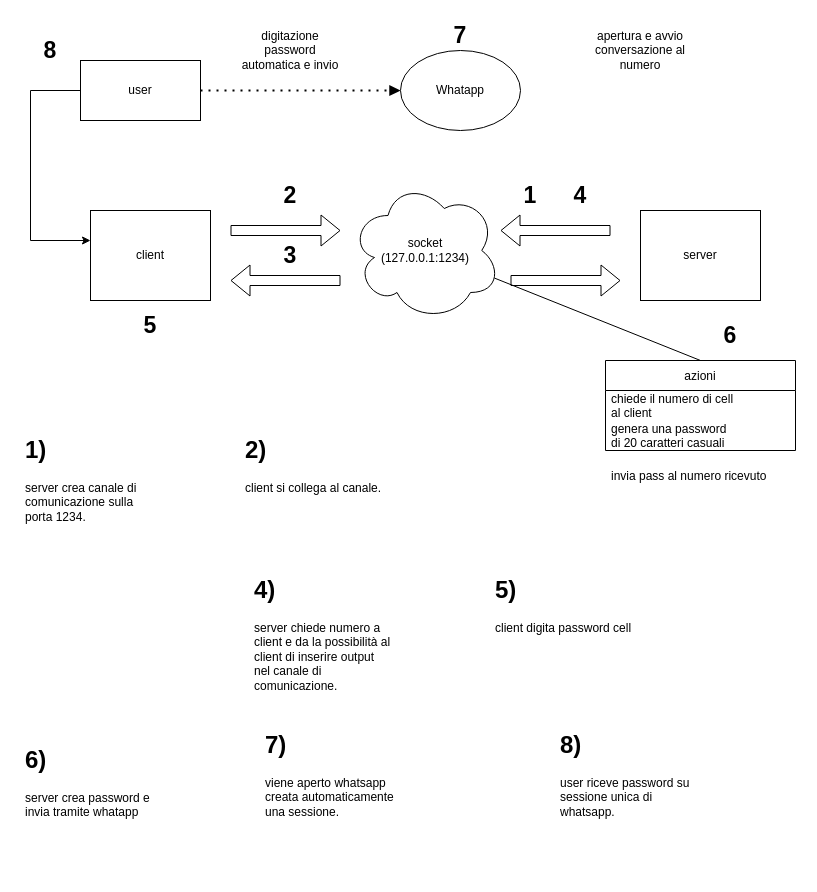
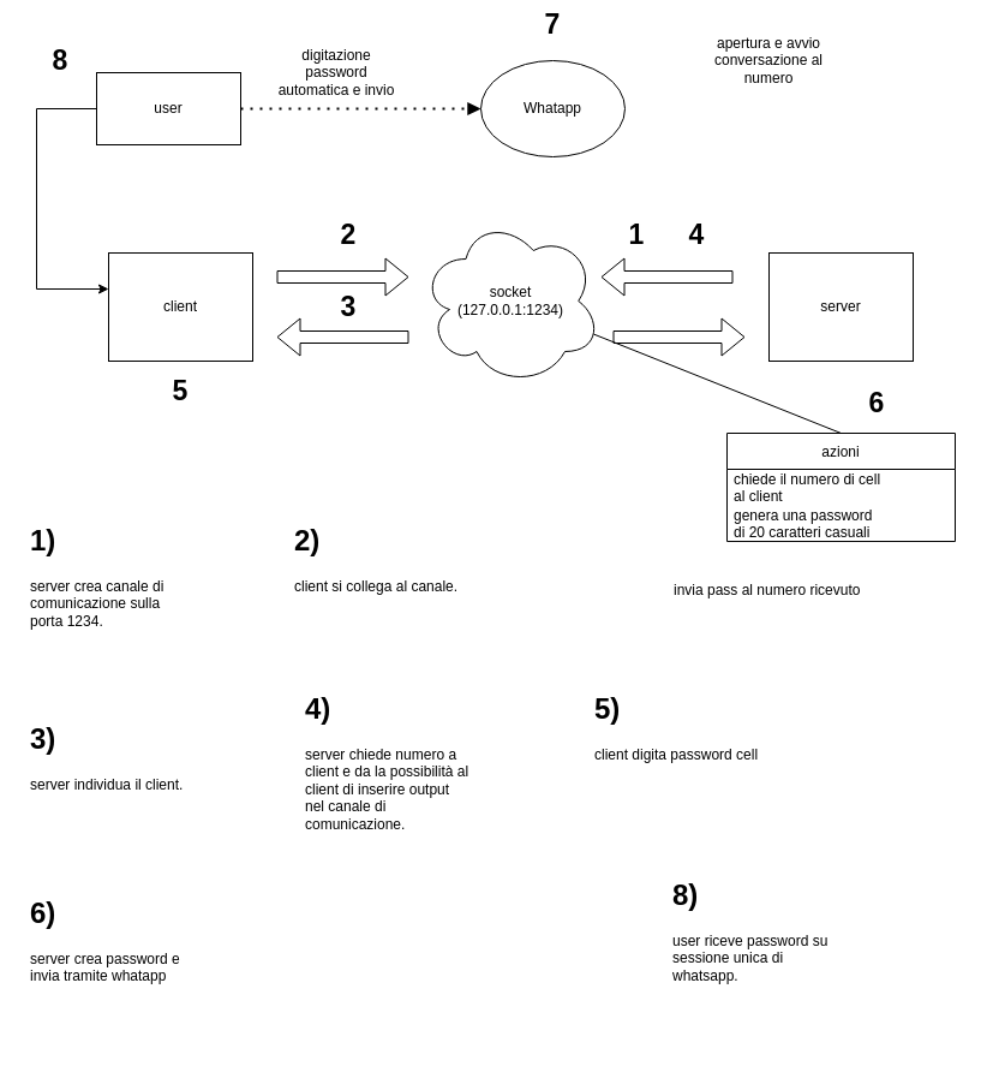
  <mxCell id="0" />
  <mxCell id="1" parent="0" />
  <mxCell id="2" value="user" style="rounded=0;whiteSpace=wrap;html=1;" vertex="1" parent="1"><mxGeometry x="80" y="60" width="120" height="60" as="geometry" /></mxCell>
  <mxCell id="3" value="client" style="rounded=0;whiteSpace=wrap;html=1;" vertex="1" parent="1"><mxGeometry x="90" y="210" width="120" height="90" as="geometry" /></mxCell>
  <mxCell id="4" value="server" style="rounded=0;whiteSpace=wrap;html=1;" vertex="1" parent="1"><mxGeometry x="640" y="210" width="120" height="90" as="geometry" /></mxCell>
  <mxCell id="5" value="" style="endArrow=classic;html=1;rounded=0;exitX=0;exitY=0.5;exitDx=0;exitDy=0;" edge="1" parent="1" source="2"><mxGeometry width="50" height="50" relative="1" as="geometry"><mxPoint x="40" y="290" as="sourcePoint" /><mxPoint x="90" y="240" as="targetPoint" /><Array as="points"><mxPoint x="30" y="90" /><mxPoint x="30" y="240" /></Array></mxGeometry></mxCell>
  <mxCell id="6" value="socket&lt;br&gt;(127.0.0.1:1234)" style="ellipse;shape=cloud;whiteSpace=wrap;html=1;" vertex="1" parent="1"><mxGeometry x="350" y="180" width="150" height="140" as="geometry" /></mxCell>
  <mxCell id="7" value="" style="shape=flexArrow;endArrow=classic;html=1;rounded=0;" edge="1" parent="1"><mxGeometry width="50" height="50" relative="1" as="geometry"><mxPoint x="230" y="230" as="sourcePoint" /><mxPoint x="340" y="230" as="targetPoint" /></mxGeometry></mxCell>
  <mxCell id="8" value="" style="shape=flexArrow;endArrow=classic;html=1;rounded=0;" edge="1" parent="1"><mxGeometry width="50" height="50" relative="1" as="geometry"><mxPoint x="610" y="230" as="sourcePoint" /><mxPoint x="500" y="230" as="targetPoint" /></mxGeometry></mxCell>
  <mxCell id="9" value="" style="shape=flexArrow;endArrow=classic;html=1;rounded=0;" edge="1" parent="1"><mxGeometry width="50" height="50" relative="1" as="geometry"><mxPoint x="340" y="280" as="sourcePoint" /><mxPoint x="230" y="280" as="targetPoint" /></mxGeometry></mxCell>
  <mxCell id="10" value="" style="shape=flexArrow;endArrow=classic;html=1;rounded=0;" edge="1" parent="1"><mxGeometry width="50" height="50" relative="1" as="geometry"><mxPoint x="510" y="280" as="sourcePoint" /><mxPoint x="620" y="280" as="targetPoint" /></mxGeometry></mxCell>
  <mxCell id="11" value="Whatapp" style="ellipse;whiteSpace=wrap;html=1;" vertex="1" parent="1"><mxGeometry x="400" y="50" width="120" height="80" as="geometry" /></mxCell>
  <mxCell id="12" value="" style="endArrow=block;dashed=1;html=1;dashPattern=1 3;strokeWidth=2;rounded=0;entryX=0;entryY=0.5;entryDx=0;entryDy=0;exitX=1;exitY=0.5;exitDx=0;exitDy=0;" edge="1" parent="1" source="2" target="11"><mxGeometry width="50" height="50" relative="1" as="geometry"><mxPoint x="200" y="120" as="sourcePoint" /><mxPoint x="250" y="70" as="targetPoint" /></mxGeometry></mxCell>
  <mxCell id="13" value="azioni" style="swimlane;fontStyle=0;childLayout=stackLayout;horizontal=1;startSize=30;horizontalStack=0;resizeParent=1;resizeParentMax=0;resizeLast=0;collapsible=1;marginBottom=0;" vertex="1" parent="1"><mxGeometry x="605" y="360" width="190" height="90" as="geometry" /></mxCell>
  <mxCell id="14" value="chiede il numero di cell &#10;al client" style="text;strokeColor=none;fillColor=none;align=left;verticalAlign=middle;spacingLeft=4;spacingRight=4;overflow=hidden;points=[[0,0.5],[1,0.5]];portConstraint=eastwest;rotatable=0;" vertex="1" parent="13"><mxGeometry y="30" width="190" height="30" as="geometry" /></mxCell>
  <mxCell id="15" value="genera una password &#10;di 20 caratteri casuali" style="text;strokeColor=none;fillColor=none;align=left;verticalAlign=middle;spacingLeft=4;spacingRight=4;overflow=hidden;points=[[0,0.5],[1,0.5]];portConstraint=eastwest;rotatable=0;" vertex="1" parent="13"><mxGeometry y="60" width="190" height="30" as="geometry" /></mxCell>
  <mxCell id="16" value="" style="endArrow=none;html=1;rounded=0;exitX=0.5;exitY=0;exitDx=0;exitDy=0;" edge="1" parent="1" source="13" target="6"><mxGeometry width="50" height="50" relative="1" as="geometry"><mxPoint x="660" y="350" as="sourcePoint" /><mxPoint x="710" y="300" as="targetPoint" /></mxGeometry></mxCell>
- <mxCell id="17" value="invia pass al numero ricevuto" style="text;strokeColor=none;fillColor=none;align=left;verticalAlign=middle;spacingLeft=4;spacingRight=4;overflow=hidden;points=[[0,0.5],[1,0.5]];portConstraint=eastwest;rotatable=0;" vertex="1" parent="1"><mxGeometry x="605" y="460" width="175" height="30" as="geometry" /></mxCell>
+ <mxCell id="17" value="invia pass al numero ricevuto" style="text;strokeColor=none;fillColor=none;align=left;verticalAlign=middle;spacingLeft=4;spacingRight=4;overflow=hidden;points=[[0,0.5],[1,0.5]];portConstraint=eastwest;rotatable=0;" vertex="1" parent="1"><mxGeometry x="555" y="475" width="175" height="30" as="geometry" /></mxCell>
  <mxCell id="18" value="apertura e avvio conversazione al numero" style="text;html=1;strokeColor=none;fillColor=none;align=center;verticalAlign=middle;whiteSpace=wrap;rounded=0;" vertex="1" parent="1"><mxGeometry x="590" y="20" width="100" height="60" as="geometry" /></mxCell>
- <mxCell id="19" value="digitazione password automatica e invio" style="text;html=1;strokeColor=none;fillColor=none;align=center;verticalAlign=middle;whiteSpace=wrap;rounded=0;" vertex="1" parent="1"><mxGeometry x="240" y="20" width="100" height="60" as="geometry" /></mxCell>
+ <mxCell id="19" value="digitazione password automatica e invio" style="text;html=1;strokeColor=none;fillColor=none;align=center;verticalAlign=middle;whiteSpace=wrap;rounded=0;" vertex="1" parent="1"><mxGeometry x="230" y="30" width="100" height="60" as="geometry" /></mxCell>
  <mxCell id="20" value="&lt;h1&gt;1)&lt;/h1&gt;&lt;p&gt;server crea canale di comunicazione sulla porta 1234.&lt;/p&gt;" style="text;html=1;strokeColor=none;fillColor=none;spacing=5;spacingTop=-20;whiteSpace=wrap;overflow=hidden;rounded=0;" vertex="1" parent="1"><mxGeometry x="20" y="430" width="145" height="130" as="geometry" /></mxCell>
  <mxCell id="21" value="&lt;h1&gt;2)&lt;/h1&gt;&lt;p&gt;client si collega al canale.&lt;/p&gt;" style="text;html=1;strokeColor=none;fillColor=none;spacing=5;spacingTop=-20;whiteSpace=wrap;overflow=hidden;rounded=0;" vertex="1" parent="1"><mxGeometry x="240" y="430" width="145" height="130" as="geometry" /></mxCell>
+ <mxCell id="22" value="&lt;h1&gt;3)&lt;/h1&gt;&lt;p&gt;server individua il client.&lt;/p&gt;" style="text;html=1;strokeColor=none;fillColor=none;spacing=5;spacingTop=-20;whiteSpace=wrap;overflow=hidden;rounded=0;" vertex="1" parent="1"><mxGeometry x="20" y="595" width="145" height="130" as="geometry" /></mxCell>
  <mxCell id="23" value="&lt;h1&gt;4)&lt;/h1&gt;&lt;p&gt;server chiede numero a client e da la possibilità al client di inserire output nel canale di comunicazione.&lt;/p&gt;" style="text;html=1;strokeColor=none;fillColor=none;spacing=5;spacingTop=-20;whiteSpace=wrap;overflow=hidden;rounded=0;" vertex="1" parent="1"><mxGeometry x="249" y="570" width="145" height="130" as="geometry" /></mxCell>
  <mxCell id="24" value="&lt;h1&gt;5)&lt;/h1&gt;&lt;p&gt;client digita password cell&lt;/p&gt;" style="text;html=1;strokeColor=none;fillColor=none;spacing=5;spacingTop=-20;whiteSpace=wrap;overflow=hidden;rounded=0;" vertex="1" parent="1"><mxGeometry x="490" y="570" width="145" height="130" as="geometry" /></mxCell>
  <mxCell id="25" value="&lt;h1&gt;6)&lt;/h1&gt;&lt;p&gt;server crea password e invia tramite whatapp&lt;/p&gt;" style="text;html=1;strokeColor=none;fillColor=none;spacing=5;spacingTop=-20;whiteSpace=wrap;overflow=hidden;rounded=0;" vertex="1" parent="1"><mxGeometry x="20" y="740" width="145" height="130" as="geometry" /></mxCell>
  <mxCell id="26" value="&lt;h1&gt;8)&lt;/h1&gt;&lt;p&gt;user riceve password su sessione unica di&amp;nbsp; whatsapp.&lt;/p&gt;" style="text;html=1;strokeColor=none;fillColor=none;spacing=5;spacingTop=-20;whiteSpace=wrap;overflow=hidden;rounded=0;" vertex="1" parent="1"><mxGeometry x="555" y="725" width="145" height="130" as="geometry" /></mxCell>
  <mxCell id="27" value="&lt;b&gt;&lt;font style=&quot;font-size: 23px&quot;&gt;1&lt;/font&gt;&lt;/b&gt;" style="text;html=1;strokeColor=none;fillColor=none;align=center;verticalAlign=middle;whiteSpace=wrap;rounded=0;" vertex="1" parent="1"><mxGeometry x="500" y="180" width="60" height="30" as="geometry" /></mxCell>
  <mxCell id="28" value="&lt;b&gt;&lt;font style=&quot;font-size: 23px&quot;&gt;5&lt;/font&gt;&lt;/b&gt;" style="text;html=1;strokeColor=none;fillColor=none;align=center;verticalAlign=middle;whiteSpace=wrap;rounded=0;" vertex="1" parent="1"><mxGeometry x="120" y="310" width="60" height="30" as="geometry" /></mxCell>
  <mxCell id="29" value="&lt;b&gt;&lt;font style=&quot;font-size: 23px&quot;&gt;4&lt;/font&gt;&lt;/b&gt;" style="text;html=1;strokeColor=none;fillColor=none;align=center;verticalAlign=middle;whiteSpace=wrap;rounded=0;" vertex="1" parent="1"><mxGeometry x="550" y="180" width="60" height="30" as="geometry" /></mxCell>
  <mxCell id="30" value="&lt;b&gt;&lt;font style=&quot;font-size: 23px&quot;&gt;3&lt;/font&gt;&lt;/b&gt;" style="text;html=1;strokeColor=none;fillColor=none;align=center;verticalAlign=middle;whiteSpace=wrap;rounded=0;" vertex="1" parent="1"><mxGeometry x="260" y="240" width="60" height="30" as="geometry" /></mxCell>
  <mxCell id="31" value="&lt;span style=&quot;font-size: 23px&quot;&gt;&lt;b&gt;2&lt;/b&gt;&lt;/span&gt;" style="text;html=1;strokeColor=none;fillColor=none;align=center;verticalAlign=middle;whiteSpace=wrap;rounded=0;" vertex="1" parent="1"><mxGeometry x="260" y="180" width="60" height="30" as="geometry" /></mxCell>
- <mxCell id="32" value="&lt;b&gt;&lt;font style=&quot;font-size: 23px&quot;&gt;7&lt;/font&gt;&lt;/b&gt;" style="text;html=1;strokeColor=none;fillColor=none;align=center;verticalAlign=middle;whiteSpace=wrap;rounded=0;" vertex="1" parent="1"><mxGeometry x="430" y="20" width="60" height="30" as="geometry" /></mxCell>
+ <mxCell id="32" value="&lt;b&gt;&lt;font style=&quot;font-size: 23px&quot;&gt;7&lt;/font&gt;&lt;/b&gt;" style="text;html=1;strokeColor=none;fillColor=none;align=center;verticalAlign=middle;whiteSpace=wrap;rounded=0;" vertex="1" parent="1"><mxGeometry x="430" y="5" width="60" height="30" as="geometry" /></mxCell>
  <mxCell id="33" value="&lt;b&gt;&lt;font style=&quot;font-size: 23px&quot;&gt;6&lt;/font&gt;&lt;/b&gt;" style="text;html=1;strokeColor=none;fillColor=none;align=center;verticalAlign=middle;whiteSpace=wrap;rounded=0;" vertex="1" parent="1"><mxGeometry x="700" y="320" width="60" height="30" as="geometry" /></mxCell>
- <mxCell id="34" value="&lt;h1&gt;7)&lt;/h1&gt;&lt;p&gt;viene aperto whatsapp creata automaticamente una sessione.&lt;/p&gt;" style="text;html=1;strokeColor=none;fillColor=none;spacing=5;spacingTop=-20;whiteSpace=wrap;overflow=hidden;rounded=0;" vertex="1" parent="1"><mxGeometry x="260" y="725" width="145" height="130" as="geometry" /></mxCell>
  <mxCell id="35" value="&lt;b&gt;&lt;font style=&quot;font-size: 23px&quot;&gt;8&lt;/font&gt;&lt;/b&gt;" style="text;html=1;strokeColor=none;fillColor=none;align=center;verticalAlign=middle;whiteSpace=wrap;rounded=0;" vertex="1" parent="1"><mxGeometry x="20" y="35" width="60" height="30" as="geometry" /></mxCell>
